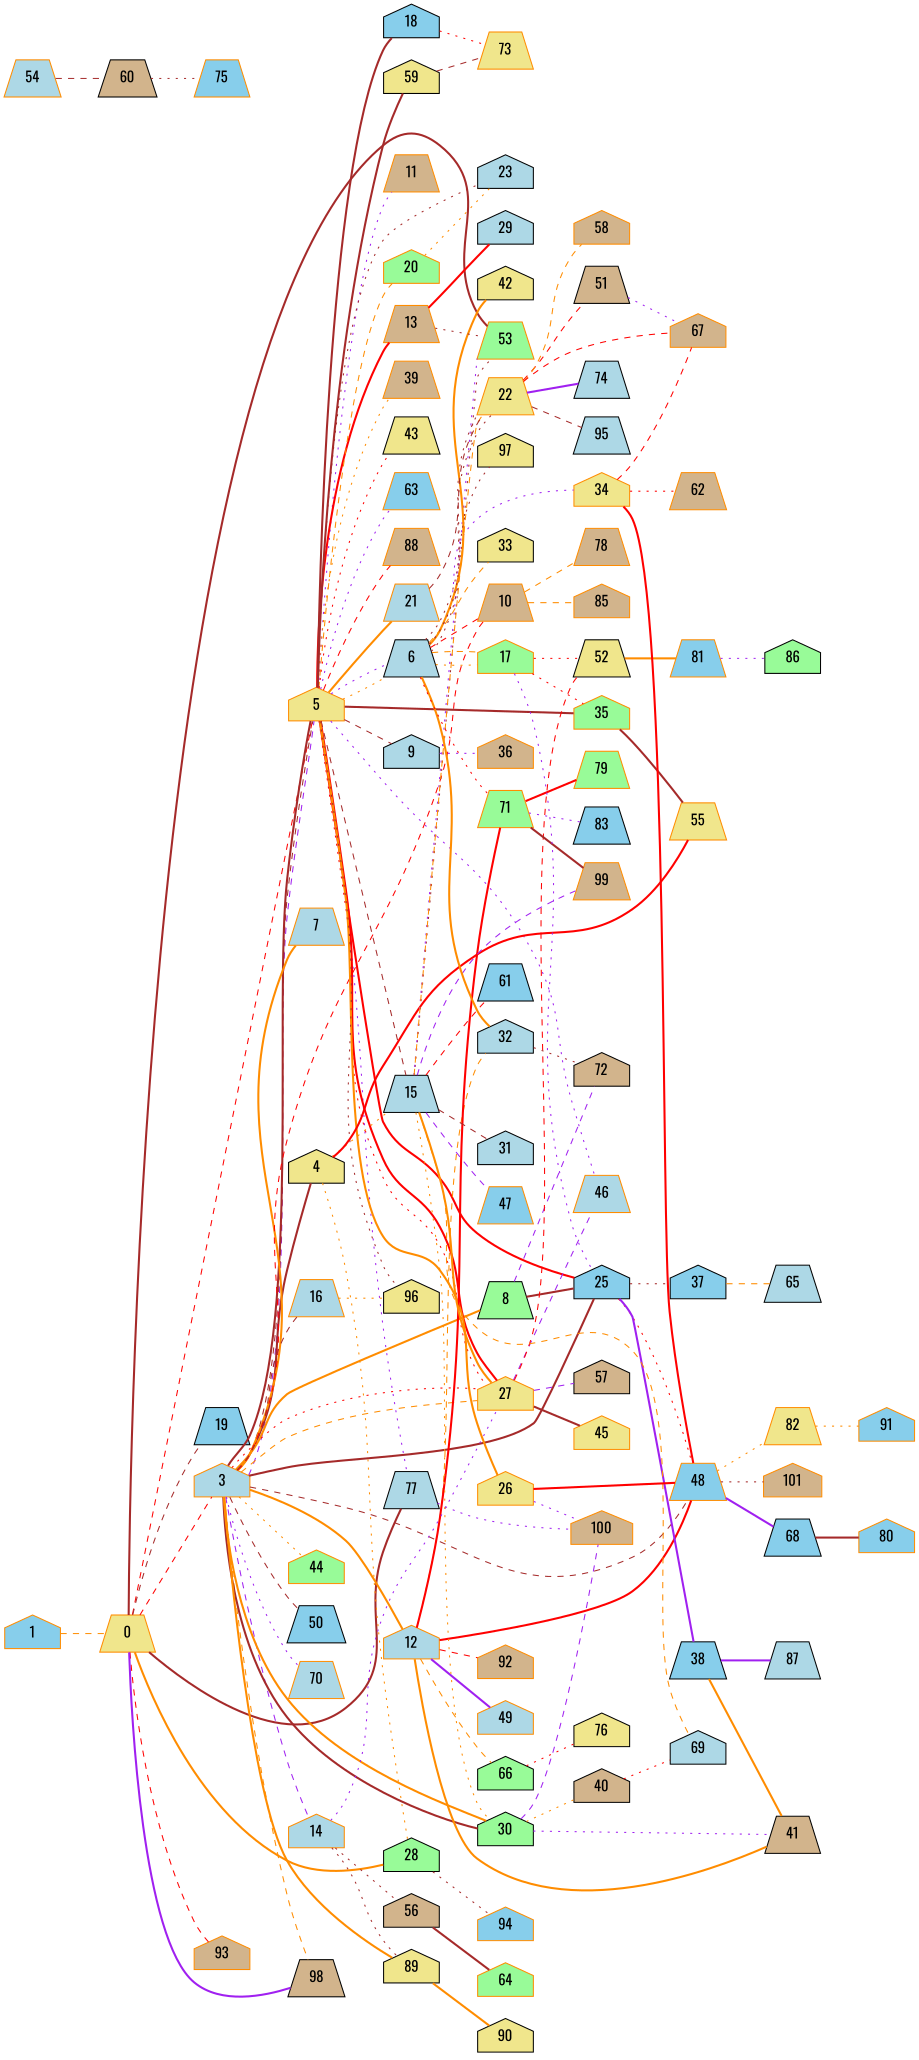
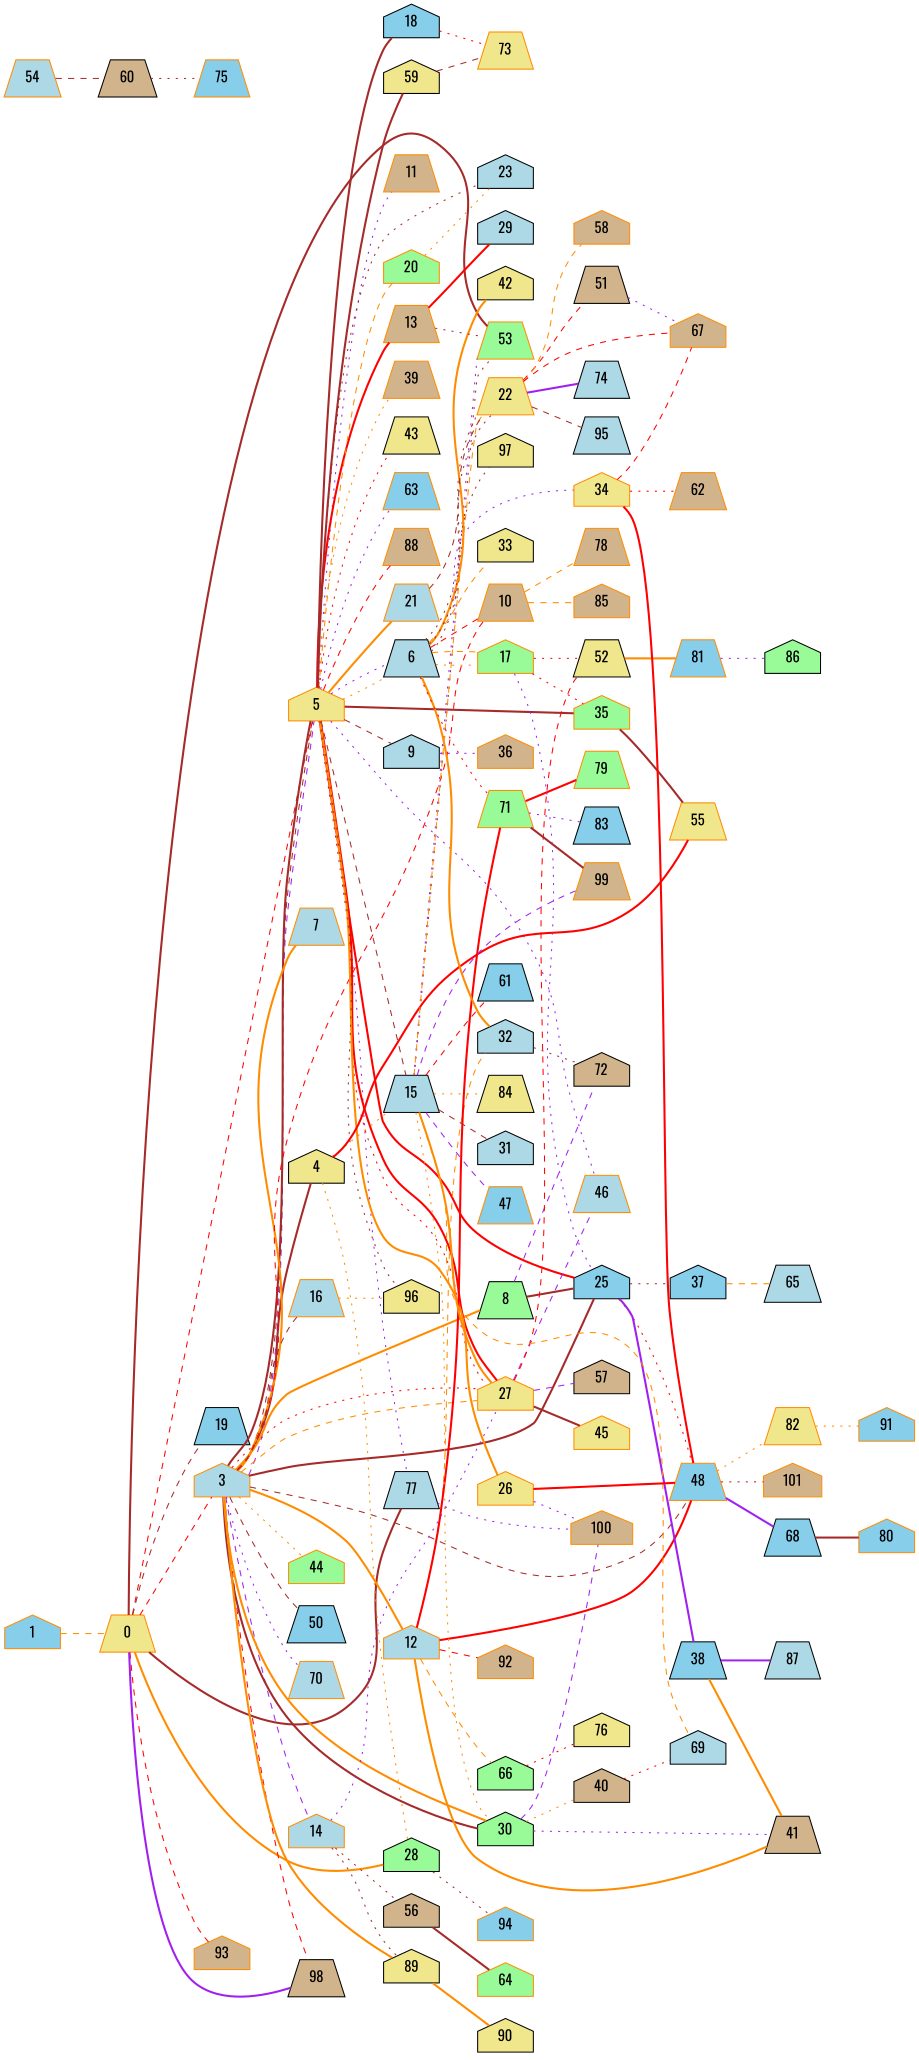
  graph {
    fontname=Oswald
    rankdir=LR
    node [color=darkorange fillcolor=tan fontname=Oswald shape=house style=filled]
    edge [color=darkorange fontname=Oswald style=dotted]
    1 [fillcolor=skyblue]
    n2 [fillcolor=khaki label=0 shape=trapezium]
    3 [fillcolor=lightblue]
    5 [fillcolor=khaki]
    19 [color=black fillcolor=skyblue shape=trapezium]
    28 [color=black fillcolor=palegreen]
    53 [fillcolor=palegreen shape=trapezium]
    77 [color=black fillcolor=lightblue shape=trapezium]
    93
    98 [color=black shape=trapezium]
    4 [color=black fillcolor=khaki]
    7 [fillcolor=lightblue shape=trapezium]
    8 [color=black fillcolor=palegreen shape=trapezium]
    10 [shape=trapezium]
    12 [fillcolor=lightblue]
    14 [fillcolor=lightblue]
    16 [fillcolor=lightblue shape=trapezium]
    25 [color=black fillcolor=skyblue]
    27 [fillcolor=khaki]
    30 [color=black fillcolor=palegreen]
    44 [fillcolor=palegreen]
    48 [fillcolor=skyblue shape=trapezium]
    50 [color=black fillcolor=skyblue shape=trapezium]
    70 [fillcolor=lightblue shape=trapezium]
    89 [color=black fillcolor=khaki]
    15 [color=black fillcolor=lightblue shape=trapezium]
    6 [color=black fillcolor=lightblue shape=trapezium]
    9 [color=black fillcolor=lightblue]
    11 [shape=trapezium]
    13 [shape=trapezium]
    18 [color=black fillcolor=skyblue]
    20 [fillcolor=palegreen]
    21 [fillcolor=lightblue shape=trapezium]
    23 [color=black fillcolor=lightblue]
    26 [fillcolor=khaki]
    35 [fillcolor=palegreen]
    39 [shape=trapezium]
    43 [color=black fillcolor=khaki shape=trapezium]
    46 [fillcolor=lightblue shape=trapezium]
    59 [color=black fillcolor=khaki]
    63 [fillcolor=skyblue shape=trapezium]
    88 [shape=trapezium]
    96 [color=black fillcolor=khaki]
    94 [fillcolor=skyblue]
    100
    55 [fillcolor=khaki shape=trapezium]
    72 [color=black]
    78 [shape=trapezium]
    85
    32 [color=black fillcolor=lightblue]
    71 [fillcolor=palegreen shape=trapezium]
    41 [color=black shape=trapezium]
-   49 [fillcolor=lightblue]
    66 [color=black fillcolor=palegreen]
    92
    56 [color=black]
    37 [color=black fillcolor=skyblue]
    38 [color=black fillcolor=skyblue shape=trapezium]
    52 [color=black fillcolor=khaki shape=trapezium]
    45 [fillcolor=khaki]
    57 [color=black]
    40 [color=black]
    68 [color=black fillcolor=skyblue shape=trapezium]
    82 [fillcolor=khaki shape=trapezium]
    101
    54 [fillcolor=lightblue shape=trapezium]
    60 [color=black shape=trapezium]
    90 [color=black fillcolor=khaki]
    22 [fillcolor=khaki shape=trapezium]
    31 [color=black fillcolor=lightblue]
    47 [fillcolor=skyblue shape=trapezium]
    61 [color=black fillcolor=skyblue shape=trapezium]
    69 [color=black fillcolor=lightblue]
+   84 [color=black fillcolor=khaki shape=trapezium]
    99 [shape=trapezium]
    17 [fillcolor=palegreen]
    33 [color=black fillcolor=khaki]
    34 [fillcolor=khaki]
    42 [color=black fillcolor=khaki]
    97 [color=black fillcolor=khaki]
    36
    29 [color=black fillcolor=lightblue]
    73 [fillcolor=khaki shape=trapezium]
    51 [color=black shape=trapezium]
    58
    67
    74 [color=black fillcolor=lightblue shape=trapezium]
    95 [color=black fillcolor=lightblue shape=trapezium]
    62 [shape=trapezium]
    79 [fillcolor=palegreen shape=trapezium]
    83 [color=black fillcolor=skyblue shape=trapezium]
    76 [color=black fillcolor=khaki]
    64 [fillcolor=palegreen]
    81 [fillcolor=skyblue shape=trapezium]
    65 [color=black fillcolor=lightblue shape=trapezium]
    87 [color=black fillcolor=lightblue shape=trapezium]
    80 [fillcolor=skyblue]
    91 [fillcolor=skyblue]
    86 [color=black fillcolor=palegreen]
    75 [fillcolor=skyblue shape=trapezium]
    1 -- n2 [style=dashed]
    n2 -- 3 [color=red style=dashed]
    n2 -- 5 [color=red style=dashed]
    n2 -- 19 [color=brown style=dashed]
    n2 -- 28 [style=bold]
    n2 -- 53 [color=brown style=bold]
    n2 -- 77 [color=brown style=bold]
    n2 -- 93 [color=red style=dashed]
    n2 -- 98 [color=purple style=bold]
    3 -- 5 [color=purple style=dashed]
    3 -- 5 [color=brown style=dashed]
    3 -- 5 [color=brown style=bold]
-   3 -- 98 [style=dashed]
+   3 -- 98 [color=red style=dashed]
    3 -- 4 [color=brown style=bold]
    3 -- 7 [style=bold]
    3 -- 8 [style=bold]
    3 -- 10 [color=red style=dashed]
    3 -- 12 [style=bold]
    3 -- 14 [color=purple style=dashed]
    3 -- 16 [color=brown style=dashed]
    3 -- 25 [color=brown style=bold]
    3 -- 27 [style=dashed]
    3 -- 27 [color=red]
    3 -- 30 [color=brown style=bold]
    3 -- 30 [style=bold]
    3 -- 44
    3 -- 48 [color=brown style=dashed]
    3 -- 50 [color=brown style=dashed]
    3 -- 70 [color=purple]
    3 -- 89 [style=bold]
    5 -- 77 [color=purple]
    5 -- 25 [color=red style=bold]
    5 -- 27 [color=red]
    5 -- 27 [color=red style=bold]
    5 -- 15 [color=brown style=dashed]
    5 -- 6
    5 -- 6 [color=purple]
    5 -- 9 [color=brown style=dashed]
    5 -- 11 [color=purple]
    5 -- 13 [color=red style=bold]
    5 -- 18 [color=brown style=bold]
    5 -- 20 [style=dashed]
    5 -- 21 [style=bold]
    5 -- 23 [color=brown]
    5 -- 26 [style=bold]
    5 -- 35 [color=brown style=bold]
    5 -- 39
    5 -- 43 [color=red]
    5 -- 46 [color=purple]
    5 -- 59 [color=brown style=bold]
    5 -- 63 [color=purple]
    5 -- 88 [color=red style=dashed]
    5 -- 96 [color=brown]
    28 -- 94 [color=brown]
    77 -- 100 [color=purple]
    4 -- 28
    4 -- 15
    4 -- 55 [color=red style=bold]
    8 -- 25 [color=brown style=bold]
    8 -- 72 [color=purple style=dashed]
    10 -- 78 [style=dashed]
    10 -- 85 [style=dashed]
    12 -- 48 [color=red style=bold]
    12 -- 32 [style=dashed]
    12 -- 71 [color=red style=bold]
    12 -- 41 [style=bold]
-   12 -- 49 [color=purple style=bold]
    12 -- 66 [style=dashed]
    12 -- 92 [color=red style=dashed]
    14 -- 27 [color=purple]
    14 -- 89 [color=brown]
    14 -- 56 [color=brown]
    16 -- 96
    25 -- 48 [color=red]
    25 -- 37 [color=brown]
    25 -- 38 [color=purple style=bold]
    27 -- 46 [color=purple style=dashed]
    27 -- 52 [color=red style=dashed]
    27 -- 45 [color=brown style=bold]
    27 -- 57 [color=purple style=dashed]
    30 -- 100 [color=purple style=dashed]
    30 -- 41 [color=purple]
    30 -- 40
    48 -- 68 [color=purple style=bold]
    48 -- 82
    48 -- 101 [color=brown]
    89 -- 90 [style=bold]
    15 -- 53 [color=brown]
    15 -- 53 [color=purple]
    15 -- 27 [style=bold]
    15 -- 30
    15 -- 22 [style=dashed]
    15 -- 31 [color=brown style=dashed]
    15 -- 47 [color=purple style=dashed]
    15 -- 61 [color=red style=dashed]
    15 -- 69 [style=dashed]
+   15 -- 84
    15 -- 99 [color=purple style=dashed]
    6 -- 10 [color=red style=dashed]
    6 -- 32 [style=bold]
    6 -- 71 [color=red]
    6 -- 22 [color=brown]
    6 -- 22 [color=brown]
    6 -- 17
    6 -- 17 [style=dashed]
    6 -- 33 [style=dashed]
    6 -- 34 [color=purple]
    6 -- 42 [style=bold]
    6 -- 97 [color=brown]
    9 -- 36 [color=purple]
    13 -- 53 [color=brown]
    13 -- 29 [color=red style=bold]
    18 -- 73 [color=red]
    20 -- 23
    21 -- 22 [color=brown style=dashed]
    26 -- 48 [color=red style=bold]
    26 -- 100 [color=purple]
    35 -- 55 [color=brown style=bold]
    59 -- 73 [color=brown style=dashed]
    32 -- 72 [color=brown]
    71 -- 99 [color=brown style=bold]
    71 -- 79 [color=red style=bold]
    71 -- 83 [color=purple]
    66 -- 76 [color=red]
    56 -- 64 [color=brown style=bold]
    37 -- 65 [style=dashed]
    38 -- 41 [style=bold]
    38 -- 87 [color=purple style=bold]
    52 -- 81 [style=bold]
    40 -- 69 [color=red]
    68 -- 80 [color=brown style=bold]
    82 -- 91
    54 -- 60 [color=brown style=dashed]
    60 -- 75 [color=brown]
    22 -- 51 [color=red style=dashed]
    22 -- 58 [style=dashed]
    22 -- 67 [color=red style=dashed]
    22 -- 74 [color=purple style=bold]
    22 -- 95 [color=brown style=dashed]
    17 -- 25 [color=purple]
    17 -- 35 [color=red]
    17 -- 52 [color=red]
    34 -- 48 [color=red style=bold]
    34 -- 67 [color=red style=dashed]
    34 -- 62 [color=red]
    51 -- 67 [color=purple]
    81 -- 86 [color=purple]
  }
